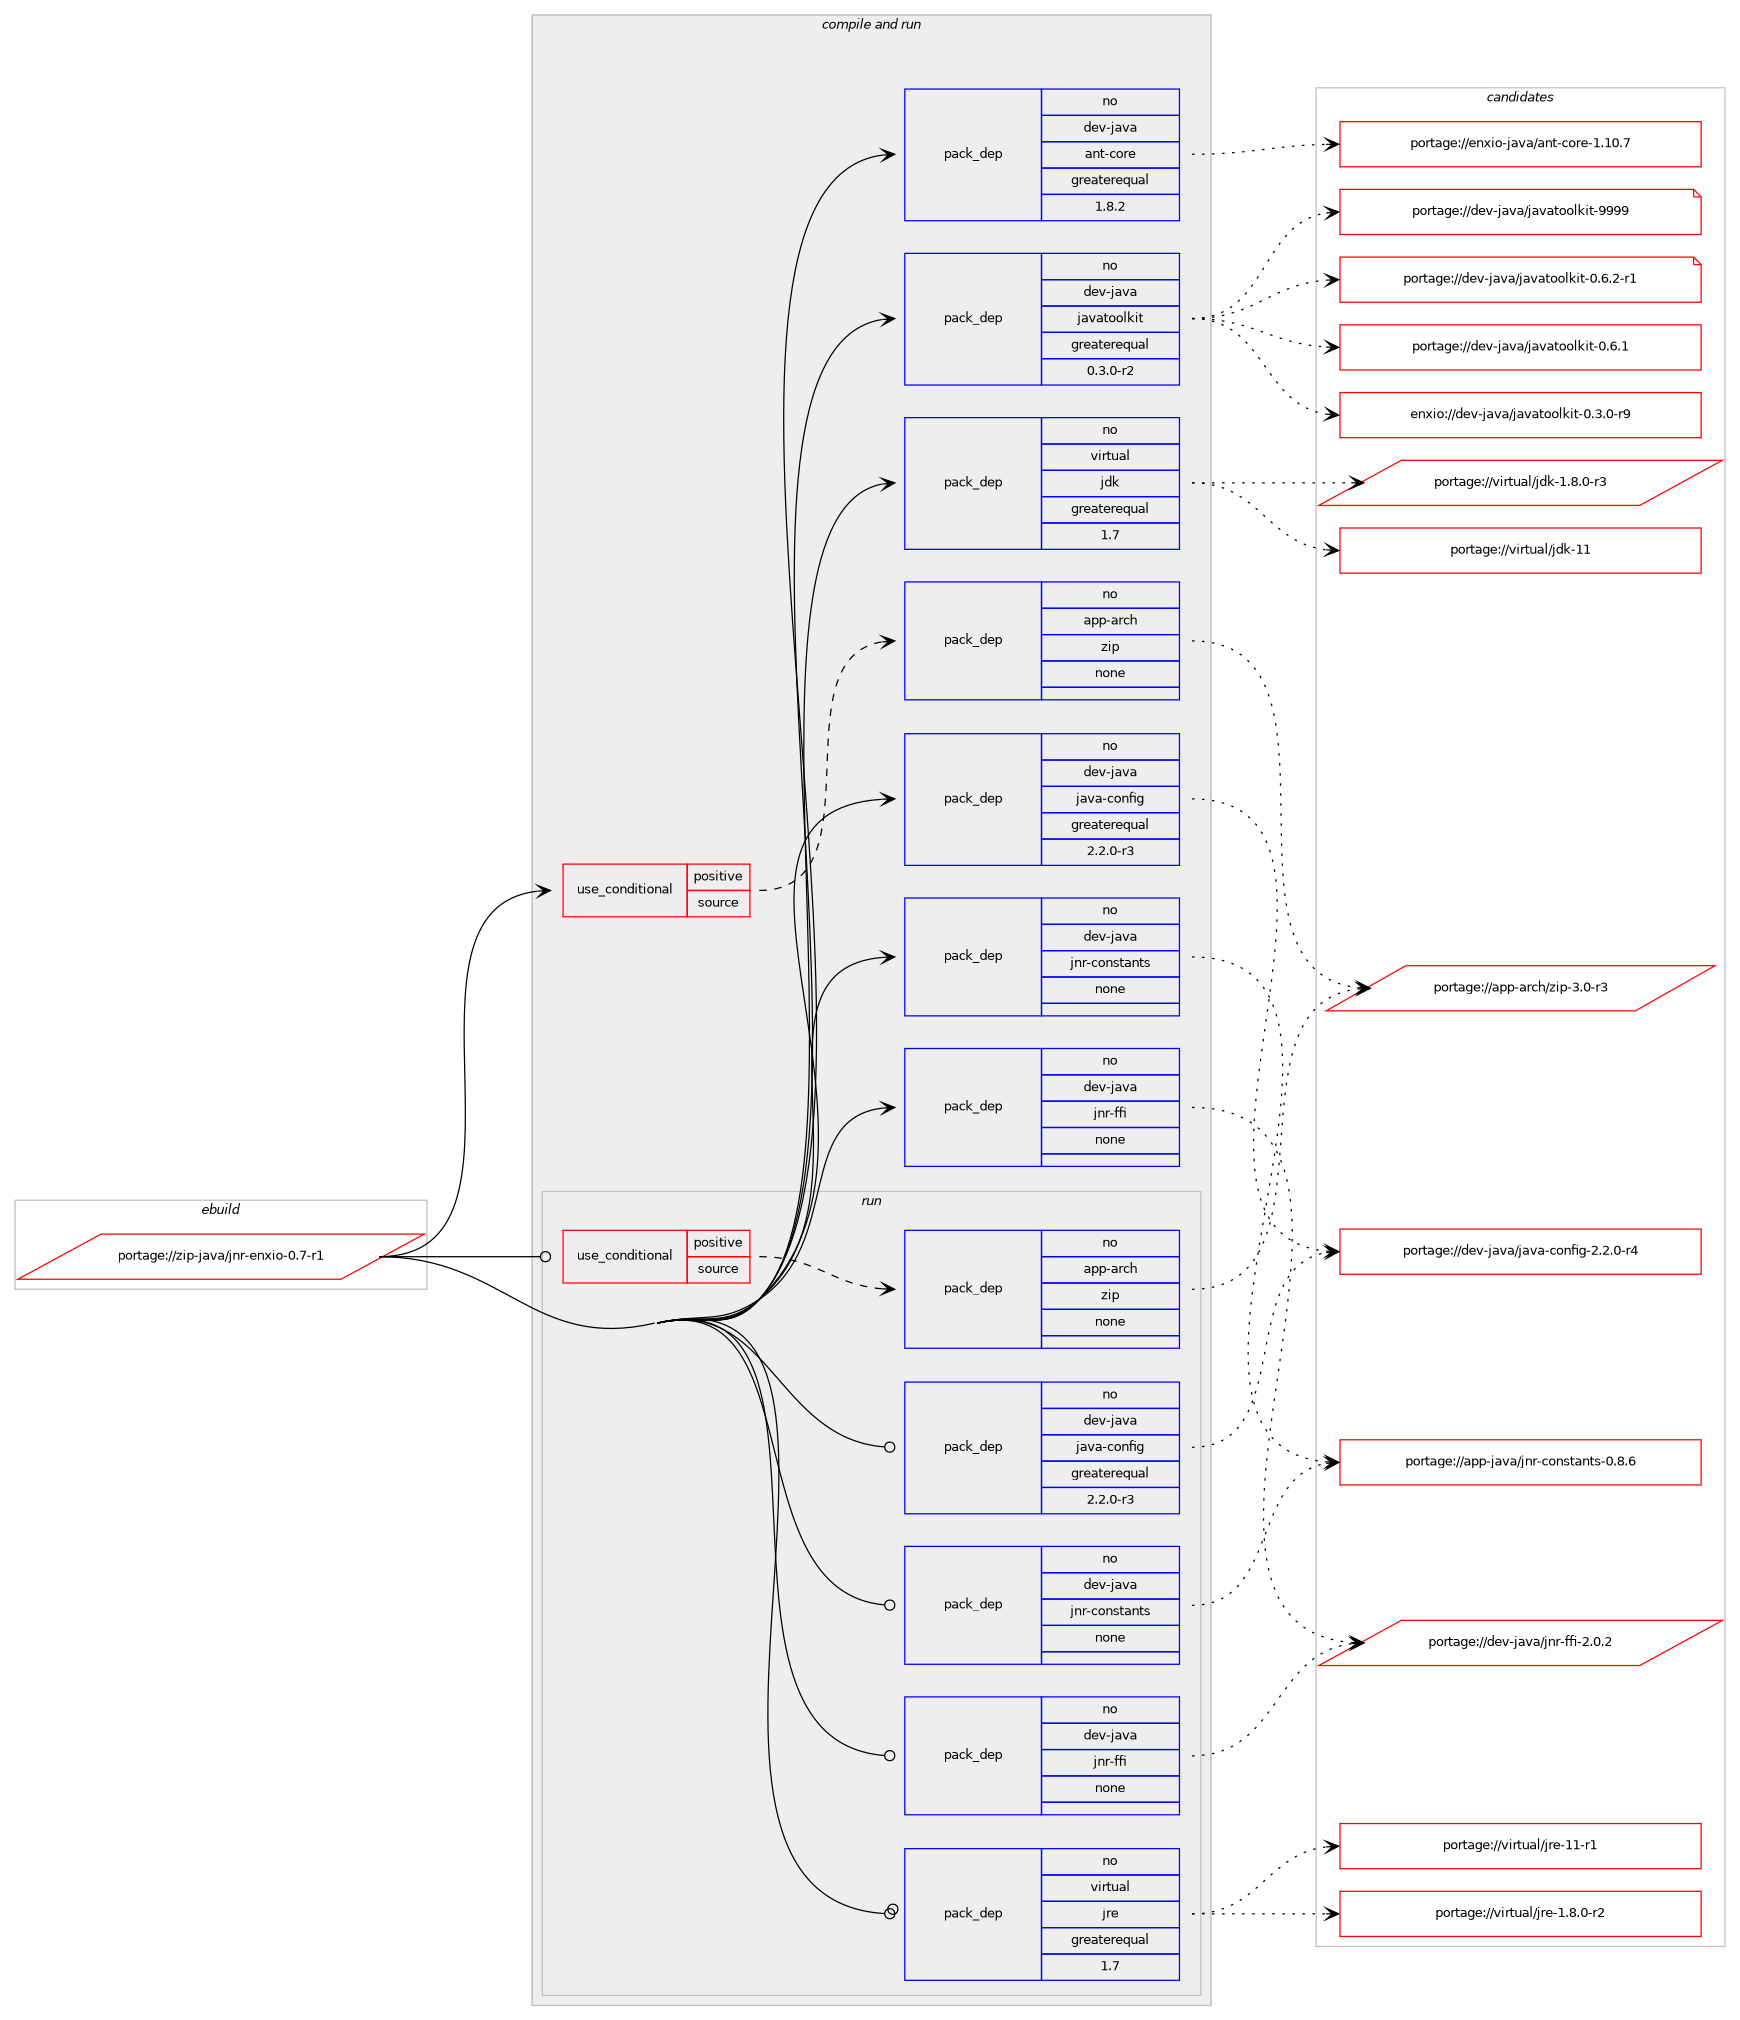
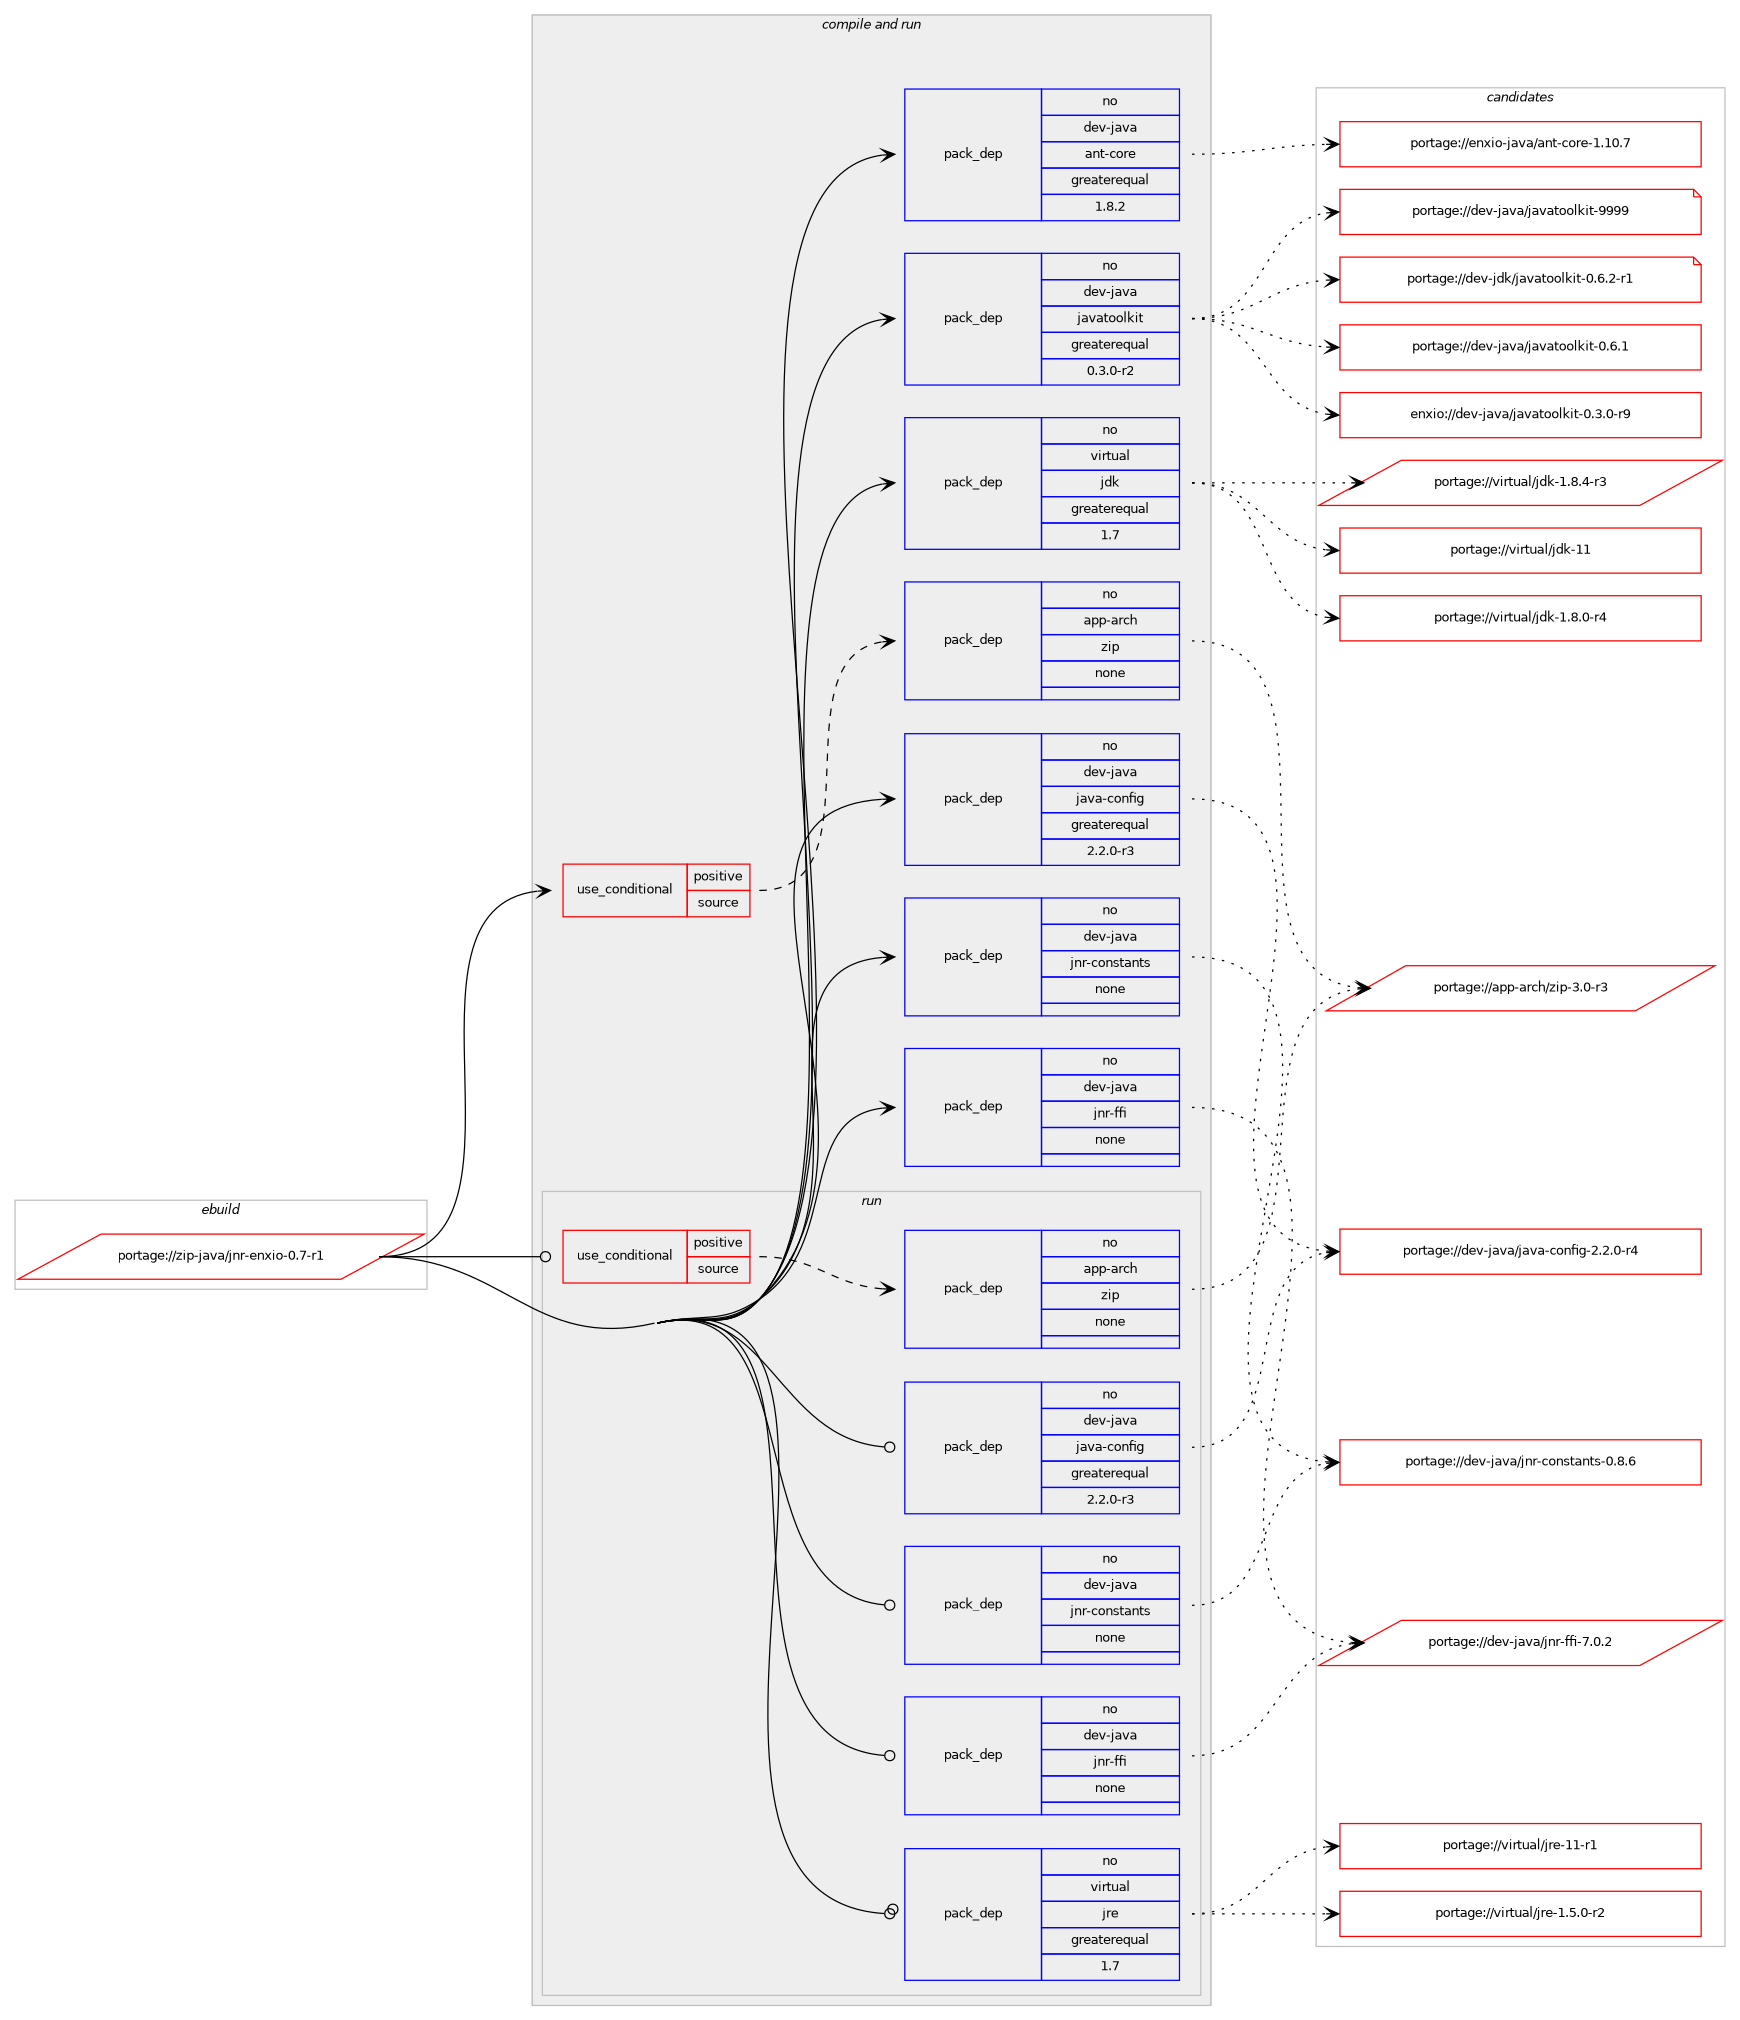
  digraph {
    compound=true
    concentrate=true
    fontname=Helvetica
    fontsize=10
    newrank=true
    rankdir=LR
    ranksep=1.5
    node [color=red fontname=Helvetica fontsize=10 shape=none]
    edge [arrowhead=vee headport=w style=dotted tailport=e weight=100]
    n1 [label="portage://zip-java/jnr-enxio-0.7-r1" shape=parallelogram width=4]
    n2 [color=blue label=<<TABLE BORDER="0" CELLBORDER="1" CELLSPACING="0" CELLPADDING="4" WIDTH="220"><TR><TD ROWSPAN="6" CELLPADDING="30">pack_dep</TD></TR><TR><TD WIDTH="110">no</TD></TR><TR><TD>app-arch</TD></TR><TR><TD>zip</TD></TR><TR><TD>none</TD></TR><TR><TD></TD></TR></TABLE>>]
    n3 [label=<<TABLE BORDER="0" CELLBORDER="1" CELLSPACING="0" CELLPADDING="4"><TR><TD ROWSPAN="3" CELLPADDING="10">use_conditional</TD></TR><TR><TD>positive</TD></TR><TR><TD>source</TD></TR></TABLE>>]
    n4 [color=blue label=<<TABLE BORDER="0" CELLBORDER="1" CELLSPACING="0" CELLPADDING="4" WIDTH="220"><TR><TD ROWSPAN="6" CELLPADDING="30">pack_dep</TD></TR><TR><TD WIDTH="110">no</TD></TR><TR><TD>dev-java</TD></TR><TR><TD>ant-core</TD></TR><TR><TD>greaterequal</TD></TR><TR><TD>1.8.2</TD></TR></TABLE>>]
    n5 [color=blue label=<<TABLE BORDER="0" CELLBORDER="1" CELLSPACING="0" CELLPADDING="4" WIDTH="220"><TR><TD ROWSPAN="6" CELLPADDING="30">pack_dep</TD></TR><TR><TD WIDTH="110">no</TD></TR><TR><TD>dev-java</TD></TR><TR><TD>java-config</TD></TR><TR><TD>greaterequal</TD></TR><TR><TD>2.2.0-r3</TD></TR></TABLE>>]
    n6 [color=blue label=<<TABLE BORDER="0" CELLBORDER="1" CELLSPACING="0" CELLPADDING="4" WIDTH="220"><TR><TD ROWSPAN="6" CELLPADDING="30">pack_dep</TD></TR><TR><TD WIDTH="110">no</TD></TR><TR><TD>dev-java</TD></TR><TR><TD>javatoolkit</TD></TR><TR><TD>greaterequal</TD></TR><TR><TD>0.3.0-r2</TD></TR></TABLE>>]
    n7 [color=blue label=<<TABLE BORDER="0" CELLBORDER="1" CELLSPACING="0" CELLPADDING="4" WIDTH="220"><TR><TD ROWSPAN="6" CELLPADDING="30">pack_dep</TD></TR><TR><TD WIDTH="110">no</TD></TR><TR><TD>dev-java</TD></TR><TR><TD>jnr-constants</TD></TR><TR><TD>none</TD></TR><TR><TD></TD></TR></TABLE>>]
    n8 [color=blue label=<<TABLE BORDER="0" CELLBORDER="1" CELLSPACING="0" CELLPADDING="4" WIDTH="220"><TR><TD ROWSPAN="6" CELLPADDING="30">pack_dep</TD></TR><TR><TD WIDTH="110">no</TD></TR><TR><TD>dev-java</TD></TR><TR><TD>jnr-ffi</TD></TR><TR><TD>none</TD></TR><TR><TD></TD></TR></TABLE>>]
    n9 [color=blue label=<<TABLE BORDER="0" CELLBORDER="1" CELLSPACING="0" CELLPADDING="4" WIDTH="220"><TR><TD ROWSPAN="6" CELLPADDING="30">pack_dep</TD></TR><TR><TD WIDTH="110">no</TD></TR><TR><TD>virtual</TD></TR><TR><TD>jdk</TD></TR><TR><TD>greaterequal</TD></TR><TR><TD>1.7</TD></TR></TABLE>>]
    n10 [color=blue label=<<TABLE BORDER="0" CELLBORDER="1" CELLSPACING="0" CELLPADDING="4" WIDTH="220"><TR><TD ROWSPAN="6" CELLPADDING="30">pack_dep</TD></TR><TR><TD WIDTH="110">no</TD></TR><TR><TD>app-arch</TD></TR><TR><TD>zip</TD></TR><TR><TD>none</TD></TR><TR><TD></TD></TR></TABLE>>]
    n11 [label=<<TABLE BORDER="0" CELLBORDER="1" CELLSPACING="0" CELLPADDING="4"><TR><TD ROWSPAN="3" CELLPADDING="10">use_conditional</TD></TR><TR><TD>positive</TD></TR><TR><TD>source</TD></TR></TABLE>>]
    n12 [color=blue label=<<TABLE BORDER="0" CELLBORDER="1" CELLSPACING="0" CELLPADDING="4" WIDTH="220"><TR><TD ROWSPAN="6" CELLPADDING="30">pack_dep</TD></TR><TR><TD WIDTH="110">no</TD></TR><TR><TD>dev-java</TD></TR><TR><TD>java-config</TD></TR><TR><TD>greaterequal</TD></TR><TR><TD>2.2.0-r3</TD></TR></TABLE>>]
    n13 [color=blue label=<<TABLE BORDER="0" CELLBORDER="1" CELLSPACING="0" CELLPADDING="4" WIDTH="220"><TR><TD ROWSPAN="6" CELLPADDING="30">pack_dep</TD></TR><TR><TD WIDTH="110">no</TD></TR><TR><TD>dev-java</TD></TR><TR><TD>jnr-constants</TD></TR><TR><TD>none</TD></TR><TR><TD></TD></TR></TABLE>>]
    n14 [color=blue label=<<TABLE BORDER="0" CELLBORDER="1" CELLSPACING="0" CELLPADDING="4" WIDTH="220"><TR><TD ROWSPAN="6" CELLPADDING="30">pack_dep</TD></TR><TR><TD WIDTH="110">no</TD></TR><TR><TD>dev-java</TD></TR><TR><TD>jnr-ffi</TD></TR><TR><TD>none</TD></TR><TR><TD></TD></TR></TABLE>>]
    n15 [color=blue label=<<TABLE BORDER="0" CELLBORDER="1" CELLSPACING="0" CELLPADDING="4" WIDTH="220"><TR><TD ROWSPAN="6" CELLPADDING="30">pack_dep</TD></TR><TR><TD WIDTH="110">no</TD></TR><TR><TD>virtual</TD></TR><TR><TD>jre</TD></TR><TR><TD>greaterequal</TD></TR><TR><TD>1.7</TD></TR></TABLE>>]
    n16 [label="portage://app-arch/zip-3.0-r3" shape=parallelogram width=4]
    n17 [label="portage://enxio-java/ant-core-1.10.7" shape=box width=4]
    n18 [label="portage://dev-java/java-config-2.2.0-r4" shape=box width=4]
    n19 [label="portage://dev-java/javatoolkit-9999" shape=note width=4]
-   n20 [label="portage://dev-java/javatoolkit-0.6.2-r1" shape=note width=4]
+   n20 [label="portage://dev-jdk/javatoolkit-0.6.2-r1" shape=note width=4]
    n21 [label="portage://dev-java/javatoolkit-0.6.1" shape=box width=4]
    n22 [label="enxio://dev-java/javatoolkit-0.3.0-r9" shape=box width=4]
-   n23 [label="portage://app-java/jnr-constants-0.8.6" shape=box width=4]
-   n24 [label="portage://dev-java/jnr-ffi-2.0.2" shape=parallelogram width=4]
+   n23 [label="portage://dev-java/jnr-constants-0.8.6" shape=box width=4]
+   n24 [label="portage://dev-java/jnr-ffi-7.0.2" shape=parallelogram width=4]
    n25 [label="portage://virtual/jdk-11" shape=box width=4]
-   n27 [label="portage://virtual/jdk-1.8.0-r3" shape=parallelogram width=4]
+   n26 [label="portage://virtual/jdk-1.8.0-r4" shape=box width=4]
+   n27 [label="portage://virtual/jdk-1.8.4-r3" shape=parallelogram width=4]
    n28 [label="portage://virtual/jre-11-r1" shape=box width=4]
-   n29 [label="portage://virtual/jre-1.8.0-r2" shape=box width=4]
+   n29 [label="portage://virtual/jre-1.5.0-r2" shape=box width=4]
    subgraph cluster_1 {
      color=gray
      label=<<i>ebuild</i>>
      n1
    }
    subgraph cluster_2 {
      color=gray
      label=<<i>dependencies</i>>
      subgraph cluster_3 {
        color=gray
        fillcolor="#eeeeee"
        label=<<i>compile</i>>
        style=filled
        subgraph sub_4 {
          color=gray
          fillcolor="#eeeeee"
          label=<<i>compile</i>>
          style=filled
          n3
          subgraph sub_5 {
            color=gray
            fillcolor="#eeeeee"
            label=<<i>compile</i>>
            style=filled
            n2
          }
        }
        subgraph sub_6 {
          color=gray
          fillcolor="#eeeeee"
          label=<<i>compile</i>>
          style=filled
          n4
        }
        subgraph sub_7 {
          color=gray
          fillcolor="#eeeeee"
          label=<<i>compile</i>>
          style=filled
          n5
        }
        subgraph sub_8 {
          color=gray
          fillcolor="#eeeeee"
          label=<<i>compile</i>>
          style=filled
          n6
        }
        subgraph sub_9 {
          color=gray
          fillcolor="#eeeeee"
          label=<<i>compile</i>>
          style=filled
          n7
        }
        subgraph sub_10 {
          color=gray
          fillcolor="#eeeeee"
          label=<<i>compile</i>>
          style=filled
          n8
        }
        subgraph sub_11 {
          color=gray
          fillcolor="#eeeeee"
          label=<<i>compile</i>>
          style=filled
          n9
        }
      }
      subgraph cluster_12 {
        color=gray
        fillcolor="#eeeeee"
        label=<<i>compile and run</i>>
        style=filled
      }
      subgraph cluster_13 {
        color=gray
        fillcolor="#eeeeee"
        label=<<i>run</i>>
        style=filled
        subgraph sub_14 {
          color=gray
          fillcolor="#eeeeee"
          label=<<i>run</i>>
          style=filled
          n11
          subgraph sub_15 {
            color=gray
            fillcolor="#eeeeee"
            label=<<i>run</i>>
            style=filled
            n10
          }
        }
        subgraph sub_16 {
          color=gray
          fillcolor="#eeeeee"
          label=<<i>run</i>>
          style=filled
          n12
        }
        subgraph sub_17 {
          color=gray
          fillcolor="#eeeeee"
          label=<<i>run</i>>
          style=filled
          n13
        }
        subgraph sub_18 {
          color=gray
          fillcolor="#eeeeee"
          label=<<i>run</i>>
          style=filled
          n14
        }
        subgraph sub_19 {
          color=gray
          fillcolor="#eeeeee"
          label=<<i>run</i>>
          style=filled
          n15
        }
      }
    }
    subgraph cluster_20 {
      color=gray
      label=<<i>candidates</i>>
      rank=same
      subgraph sub_21 {
        color=black
        label=<<i>candidates</i>>
        nodesep=1
        rank=same
        n16
      }
      subgraph sub_22 {
        color=black
        label=<<i>candidates</i>>
        nodesep=1
        rank=same
        n17
      }
      subgraph sub_23 {
        color=black
        label=<<i>candidates</i>>
        nodesep=1
        rank=same
        n18
      }
      subgraph sub_24 {
        color=black
        label=<<i>candidates</i>>
        nodesep=1
        rank=same
        n19
        n20
        n21
        n22
      }
      subgraph sub_25 {
        color=black
        label=<<i>candidates</i>>
        nodesep=1
        rank=same
        n23
      }
      subgraph sub_26 {
        color=black
        label=<<i>candidates</i>>
        nodesep=1
        rank=same
        n24
      }
      subgraph sub_27 {
        color=black
        label=<<i>candidates</i>>
        nodesep=1
        rank=same
        n25
+       n26
        n27
      }
      subgraph sub_28 {
        color=black
        label=<<i>candidates</i>>
        nodesep=1
        rank=same
        n16
      }
      subgraph sub_29 {
        color=black
        label=<<i>candidates</i>>
        nodesep=1
        rank=same
        n24
      }
      subgraph sub_30 {
        color=black
        label=<<i>candidates</i>>
        nodesep=1
        rank=same
        n18
      }
      subgraph sub_31 {
        color=black
        label=<<i>candidates</i>>
        nodesep=1
        rank=same
        n23
      }
      subgraph sub_32 {
        color=black
        label=<<i>candidates</i>>
        nodesep=1
        rank=same
        n28
        n29
      }
    }
    n1 -> n3 [style=solid weight=20]
    n1 -> n4 [style=solid weight=20]
    n1 -> n5 [style=solid weight=20]
    n1 -> n6 [style=solid weight=20]
    n1 -> n7 [style=solid weight=20]
    n1 -> n8 [style=solid weight=20]
    n1 -> n9 [style=solid weight=20]
    n1 -> n11 [arrowhead=odot style=solid weight=20]
    n1 -> n12 [arrowhead=odot style=solid weight=20]
    n1 -> n13 [arrowhead=odot style=solid weight=20]
    n1 -> n14 [arrowhead=odot style=solid weight=20]
    n1 -> n15 [arrowhead=odot style=solid weight=20]
    n2 -> n16
    n3 -> n2 [style=dashed weight=20]
    n4 -> n17
    n5 -> n18
    n6 -> n19
    n6 -> n20
    n6 -> n21
    n6 -> n22
    n7 -> n23
    n8 -> n24
    n9 -> n25
+   n9 -> n26
    n9 -> n27
    n10 -> n16
    n11 -> n10 [style=dashed weight=20]
    n12 -> n18
    n13 -> n23
    n14 -> n24
    n15 -> n28
    n15 -> n29
  }
